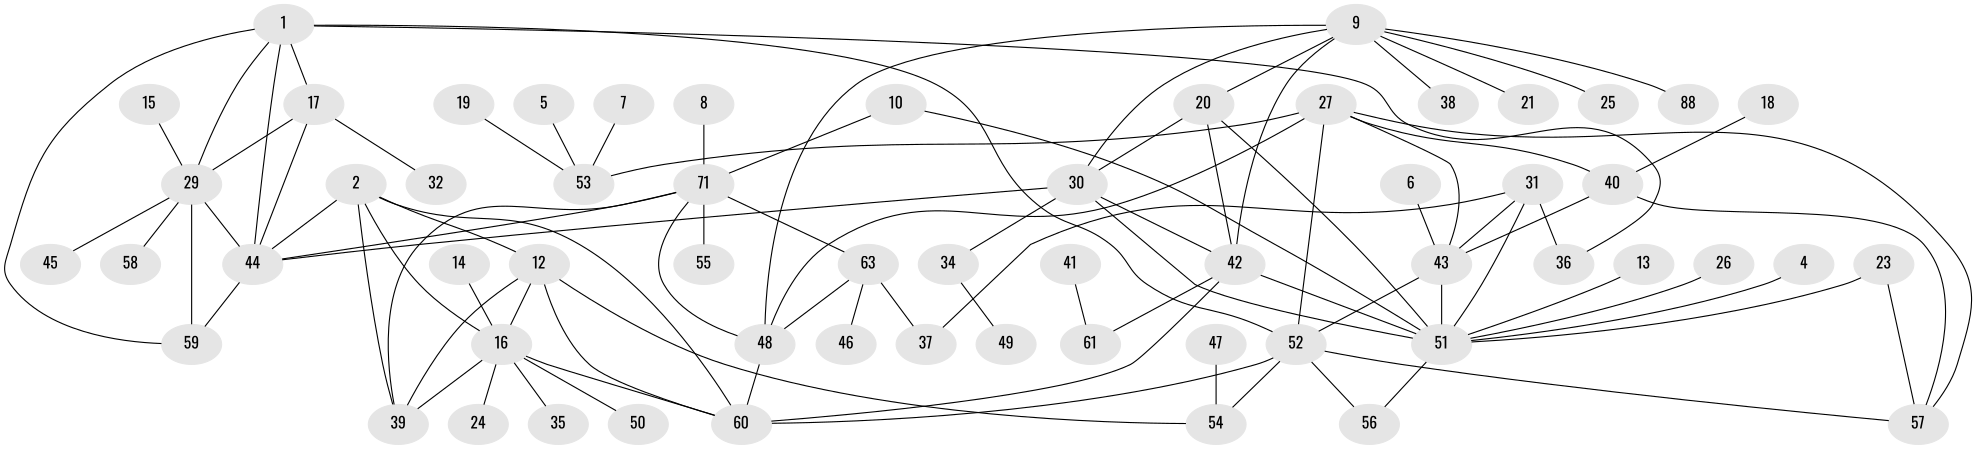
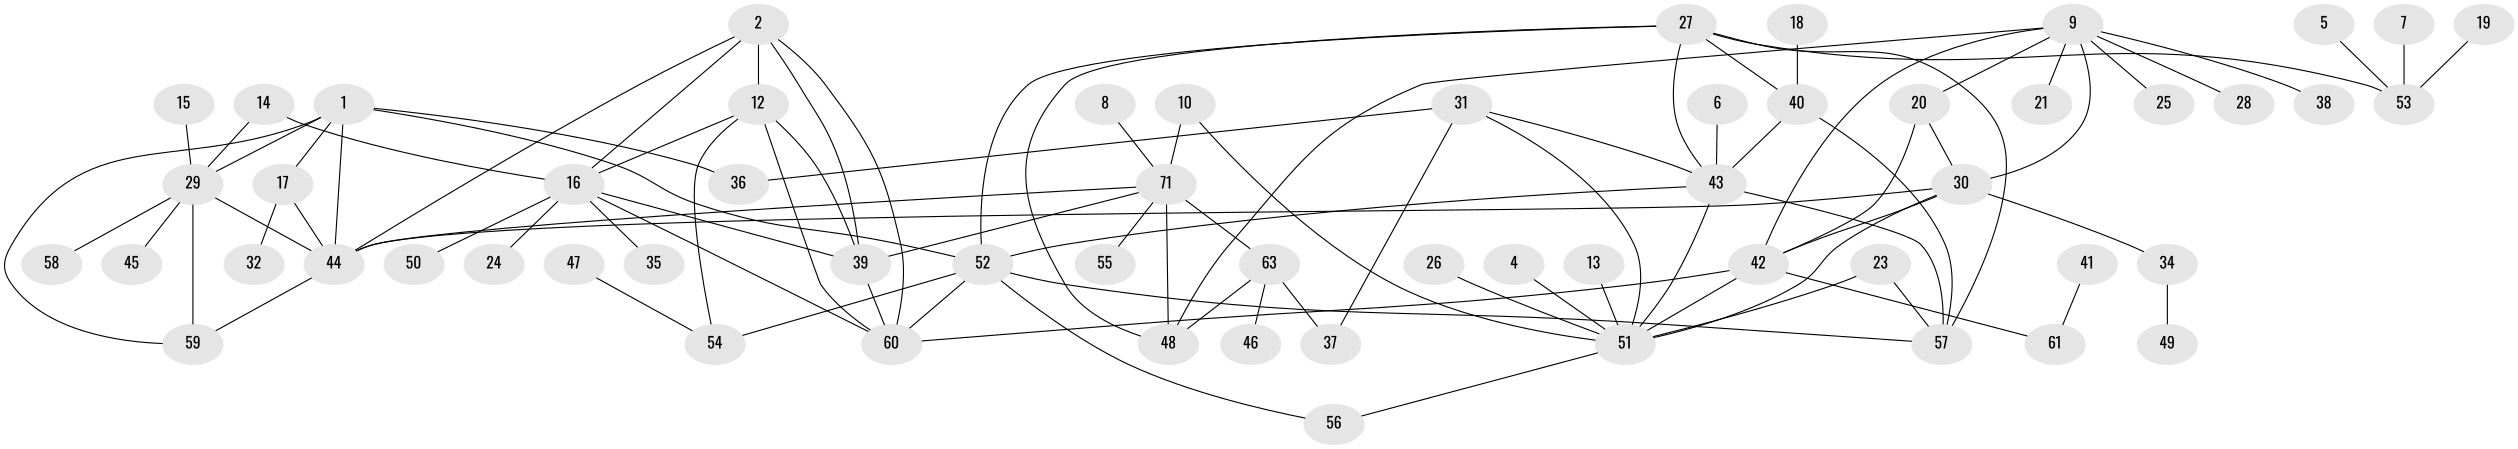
  graph {
    fontname=Oswald
    node [color=gray90 fontname=Oswald style=filled]
    edge [fontname=Oswald weight=1.0]
    1
    17
    29
    36
    44
    52
    59
    32
    45
    58
    60
    54
    57
    56
    2
    12
    16
    39
    24
    35
    50
    51
    4
    5
    53
    6
    43
    7
    n29 [label=71]
    8
    48
    n32 [label=63]
    55
    9
    20
    21
    25
-   28 [label=88]
+   28
    30
    38
    42
    34
    61
    10
    37
    46
    13
    14
    15
    18
    40
    19
    23
    26
    27
    49
    31
    41
    47
    1 -- 17
    1 -- 29
    1 -- 36
    1 -- 44
    1 -- 52
    1 -- 59
-   17 -- 29
+   14 -- 29
    17 -- 44
    17 -- 32
    29 -- 44
    29 -- 59
    29 -- 45
    29 -- 58
    44 -- 59
    52 -- 60
    52 -- 54
    52 -- 57
    52 -- 56
    2 -- 44
    2 -- 60
    2 -- 12
    2 -- 16
    2 -- 39
    12 -- 60
    12 -- 54
    12 -- 16
    12 -- 39
    16 -- 60
    16 -- 39
    16 -- 24
    16 -- 35
    16 -- 50
-   48 -- 60
+   39 -- 60
    51 -- 56
    4 -- 51
    5 -- 53
    6 -- 43
    43 -- 52
+   43 -- 57
    43 -- 51
    7 -- 53
    n29 -- 44
    n29 -- 39
    n29 -- 48 [weight=2.0]
    n29 -- n32 [weight=4.0]
    n29 -- 55
    8 -- n29
    n32 -- 48 [weight=2.0]
    n32 -- 37
    n32 -- 46
    9 -- 48
    9 -- 20
    9 -- 21
    9 -- 25
    9 -- 28
    9 -- 30
    9 -- 38
    9 -- 42
-   20 -- 51
    20 -- 30
    20 -- 42
    30 -- 44
    30 -- 51
    30 -- 42
    30 -- 34
    42 -- 60
    42 -- 51
    42 -- 61
    34 -- 49
    10 -- 51
    10 -- n29
    13 -- 51
    14 -- 16
    15 -- 29
    18 -- 40
    40 -- 57
    40 -- 43
    19 -- 53
    23 -- 57
    23 -- 51
    26 -- 51
    27 -- 52
    27 -- 57
    27 -- 53
    27 -- 43
    27 -- 48
    27 -- 40
    31 -- 36
    31 -- 51
    31 -- 43
    31 -- 37
    41 -- 61
    47 -- 54
  }
